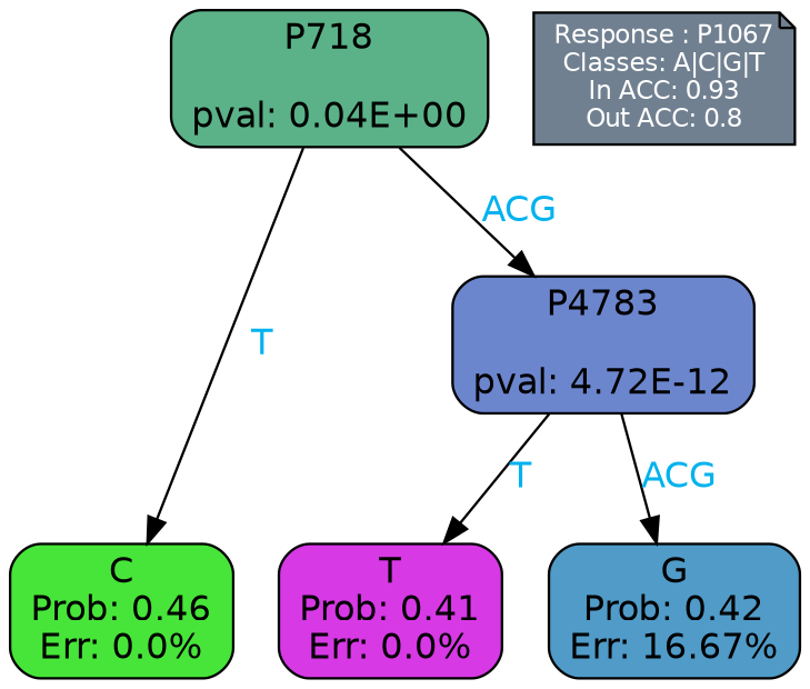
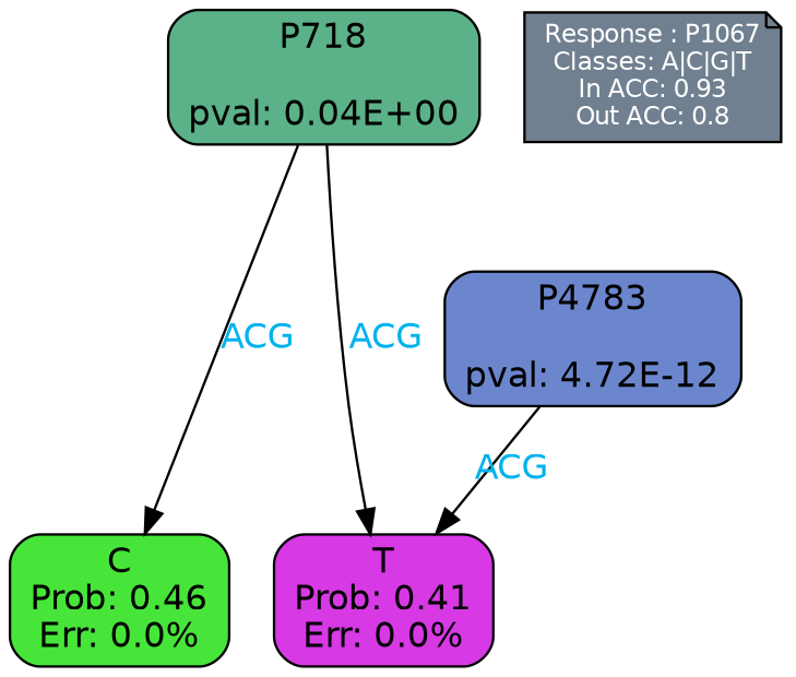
  digraph {
    ranksep=equally
    splines=polylines
    node [color=black fontname=helvetica shape=box style="filled, rounded"]
    edge [fontcolor=deepskyblue2 fontname=helvetica]
-   n1 [fillcolor="#509bc8" label="G\nProb: 0.42\nErr: 16.67%"]
    n2 [fillcolor="#d739e5" label="T\nProb: 0.41\nErr: 0.0%"]
    n3 [fillcolor="#47e539" label="C\nProb: 0.46\nErr: 0.0%"]
    n4 [align=left fillcolor=slategray fontcolor=white fontsize=10 label="Response : P1067\nClasses: A|C|G|T\nIn ACC: 0.93\nOut ACC: 0.8\n" shape=note style=filled]
    n5 [fillcolor="#5bb288" label="P718\n\npval: 0.04E+00"]
    n6 [fillcolor="#6c86ce" label="P4783\n\npval: 4.72E-12"]
    subgraph sub_1 {
      rank=same
-     n1
      n2
      n3
    }
    subgraph sub_2 {
      rank=same
      n4
      n5
    }
-   n5 -> n3 [label=T]
-   n5 -> n6 [label=ACG]
-   n6 -> n1 [label=ACG]
-   n6 -> n2 [label=T]
+   n5 -> n3 [label=ACG]
+   n5 -> n2 [label=ACG]
+   n6 -> n2 [label=ACG]
  }
